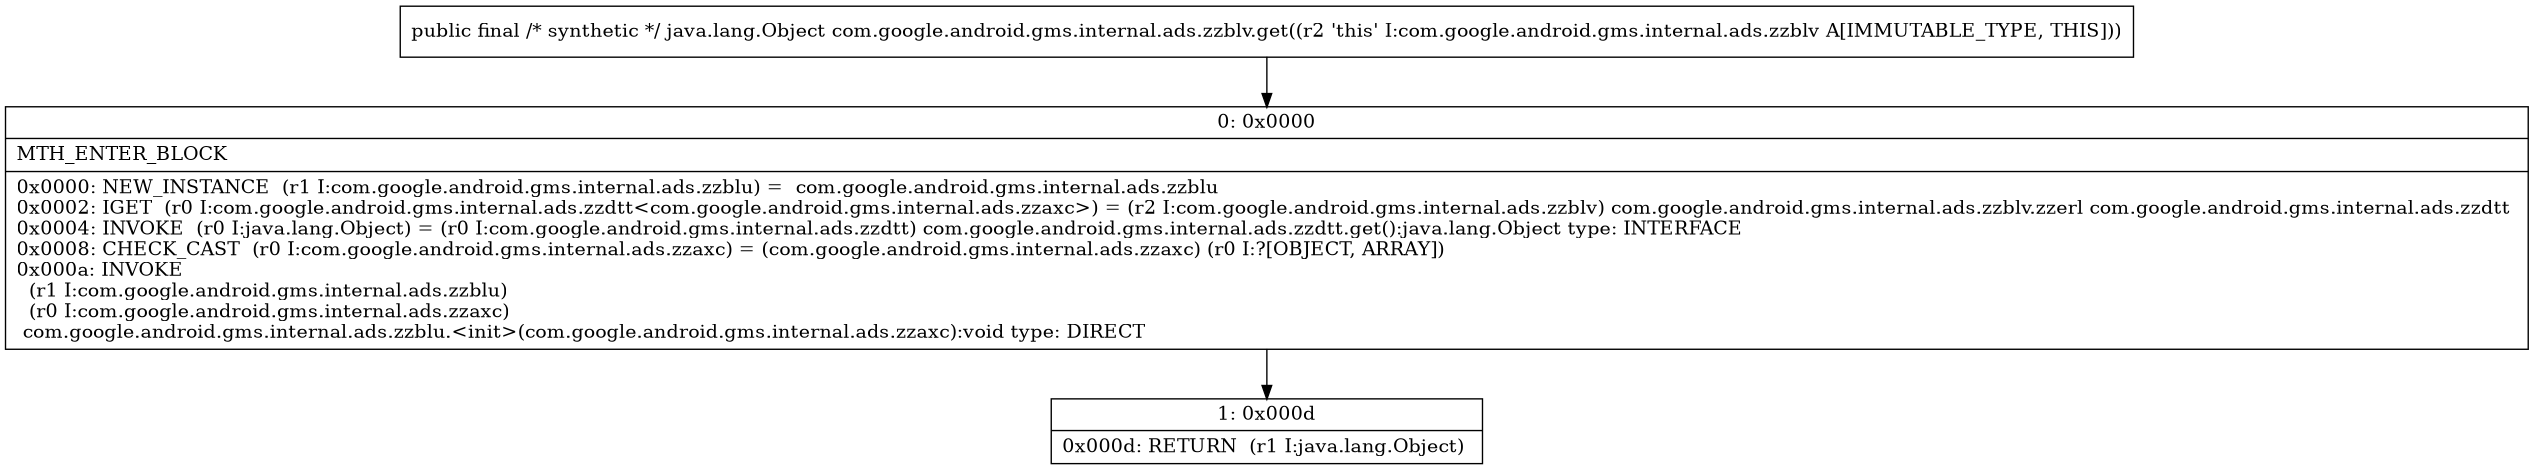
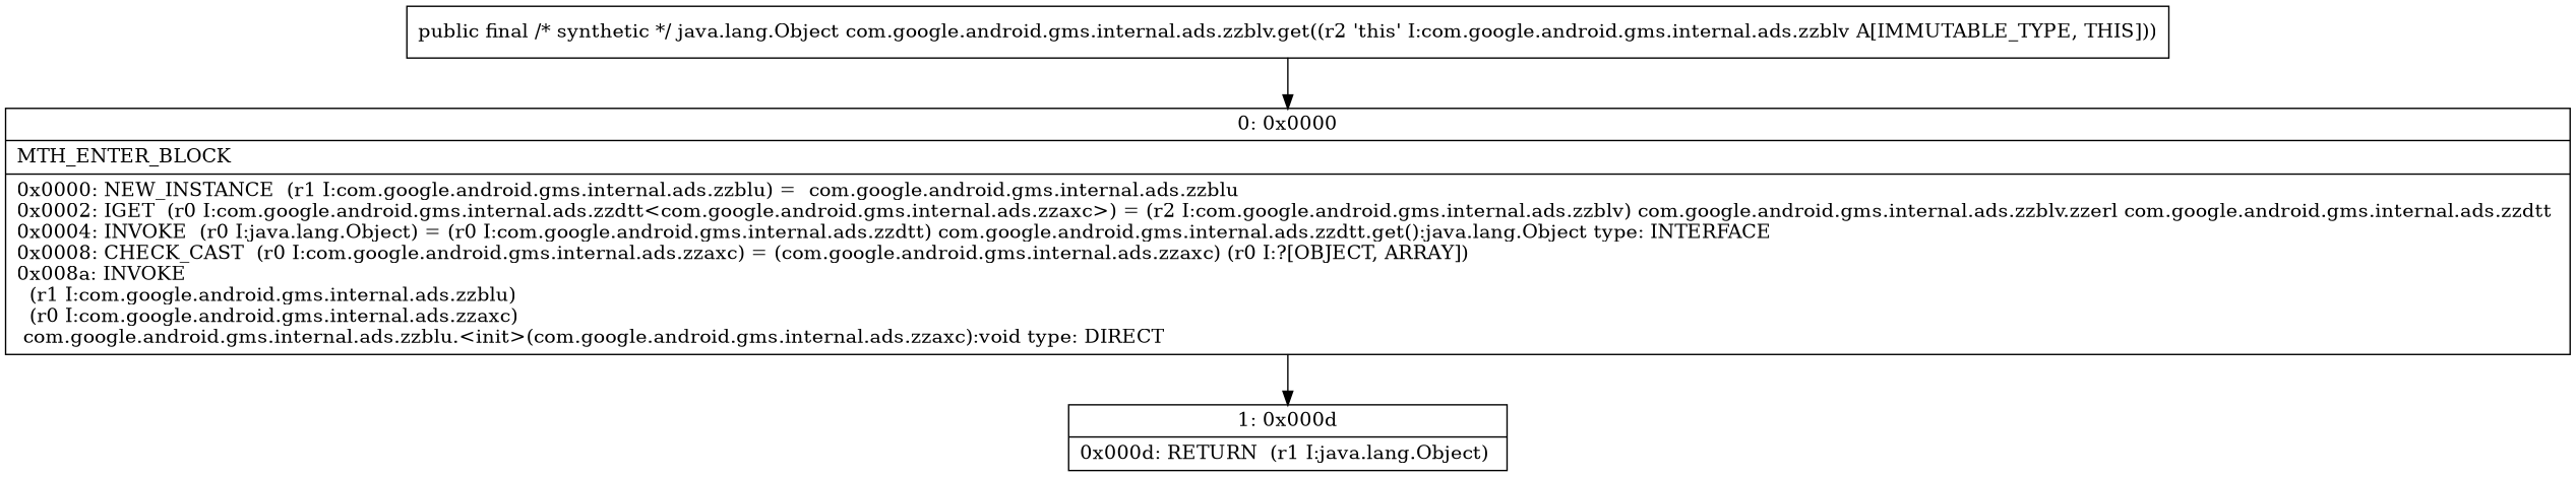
  digraph {
    node [shape=record]
-   n1 [label="{0\:\ 0x0000|MTH_ENTER_BLOCK\l|0x0000: NEW_INSTANCE  (r1 I:com.google.android.gms.internal.ads.zzblu) =  com.google.android.gms.internal.ads.zzblu \l0x0002: IGET  (r0 I:com.google.android.gms.internal.ads.zzdtt\<com.google.android.gms.internal.ads.zzaxc\>) = (r2 I:com.google.android.gms.internal.ads.zzblv) com.google.android.gms.internal.ads.zzblv.zzerl com.google.android.gms.internal.ads.zzdtt \l0x0004: INVOKE  (r0 I:java.lang.Object) = (r0 I:com.google.android.gms.internal.ads.zzdtt) com.google.android.gms.internal.ads.zzdtt.get():java.lang.Object type: INTERFACE \l0x0008: CHECK_CAST  (r0 I:com.google.android.gms.internal.ads.zzaxc) = (com.google.android.gms.internal.ads.zzaxc) (r0 I:?[OBJECT, ARRAY]) \l0x000a: INVOKE  \l  (r1 I:com.google.android.gms.internal.ads.zzblu)\l  (r0 I:com.google.android.gms.internal.ads.zzaxc)\l com.google.android.gms.internal.ads.zzblu.\<init\>(com.google.android.gms.internal.ads.zzaxc):void type: DIRECT \l}"]
+   n1 [label="{0\:\ 0x0000|MTH_ENTER_BLOCK\l|0x0000: NEW_INSTANCE  (r1 I:com.google.android.gms.internal.ads.zzblu) =  com.google.android.gms.internal.ads.zzblu \l0x0002: IGET  (r0 I:com.google.android.gms.internal.ads.zzdtt\<com.google.android.gms.internal.ads.zzaxc\>) = (r2 I:com.google.android.gms.internal.ads.zzblv) com.google.android.gms.internal.ads.zzblv.zzerl com.google.android.gms.internal.ads.zzdtt \l0x0004: INVOKE  (r0 I:java.lang.Object) = (r0 I:com.google.android.gms.internal.ads.zzdtt) com.google.android.gms.internal.ads.zzdtt.get():java.lang.Object type: INTERFACE \l0x0008: CHECK_CAST  (r0 I:com.google.android.gms.internal.ads.zzaxc) = (com.google.android.gms.internal.ads.zzaxc) (r0 I:?[OBJECT, ARRAY]) \l0x008a: INVOKE  \l  (r1 I:com.google.android.gms.internal.ads.zzblu)\l  (r0 I:com.google.android.gms.internal.ads.zzaxc)\l com.google.android.gms.internal.ads.zzblu.\<init\>(com.google.android.gms.internal.ads.zzaxc):void type: DIRECT \l}"]
    n2 [label="{1\:\ 0x000d|0x000d: RETURN  (r1 I:java.lang.Object) \l}"]
    n3 [label="{public final \/* synthetic *\/ java.lang.Object com.google.android.gms.internal.ads.zzblv.get((r2 'this' I:com.google.android.gms.internal.ads.zzblv A[IMMUTABLE_TYPE, THIS])) }"]
    n1 -> n2
    n3 -> n1
  }
